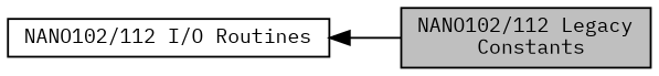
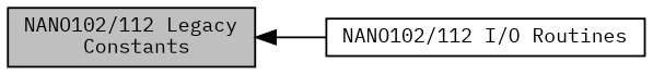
  digraph {
    rankdir=LR
    fontname="IBM Plex Mono"
    node [color=black fontname="IBM Plex Mono" fontsize=10 shape=box style=filled]
    n1 [fillcolor=white height=0.2 label="NANO102/112 I/O Routines" width=0.4]
    n2 [fillcolor=grey75 fontcolor=black height=0.2 label="NANO102/112 Legacy\l Constants" width=0.4]
-   n1 -> n2 [dir=back fontname="IBM Plex Mono" fontsize=10 labelfontname=Helvetica labelfontsize=10 shape=plaintext style=solid]
+   n2 -> n1 [dir=back fontname="IBM Plex Mono" fontsize=10 labelfontname=Helvetica labelfontsize=10 shape=plaintext style=solid]
  }
